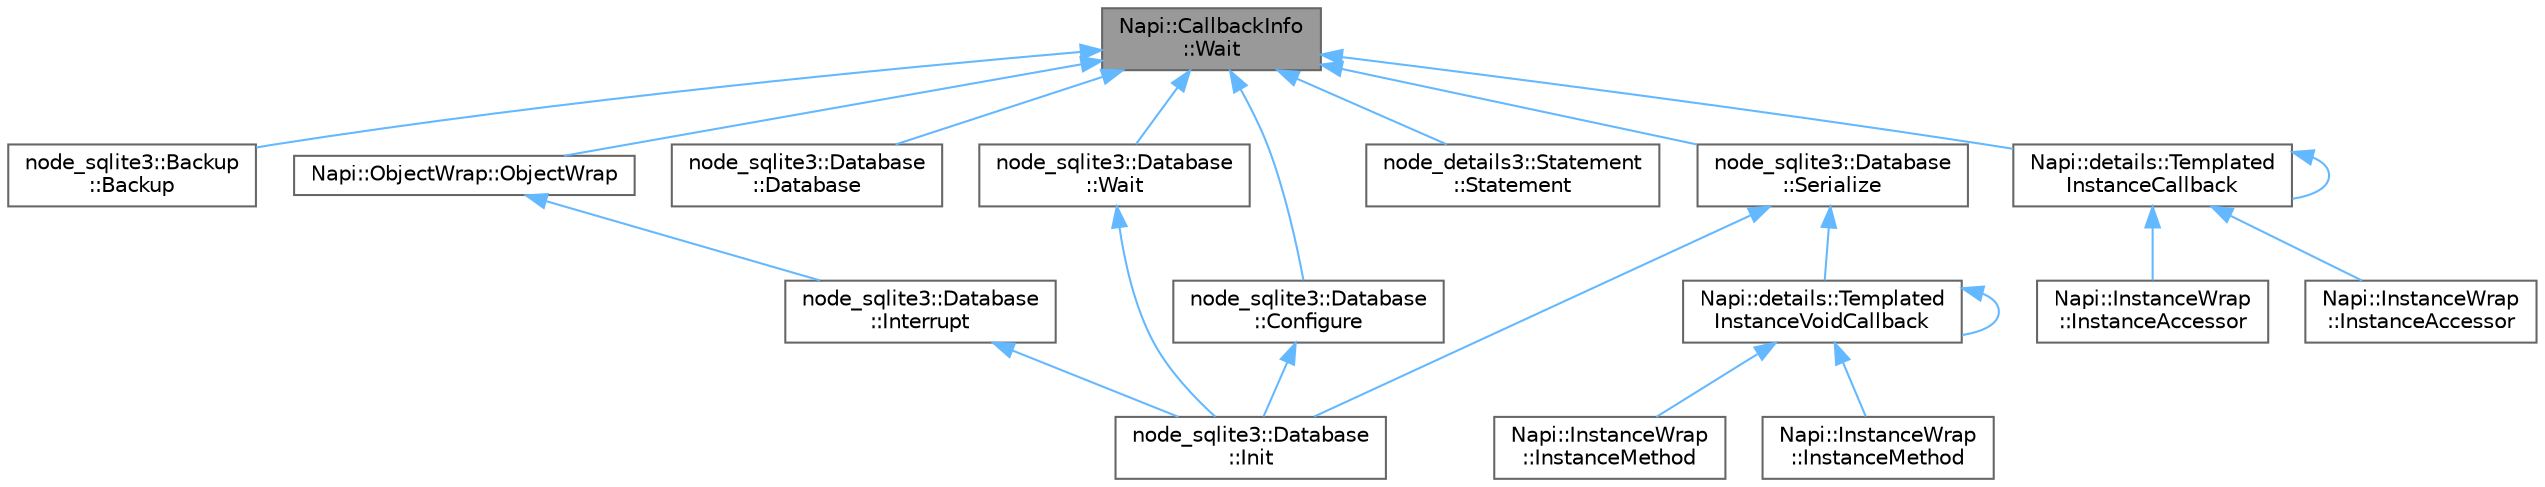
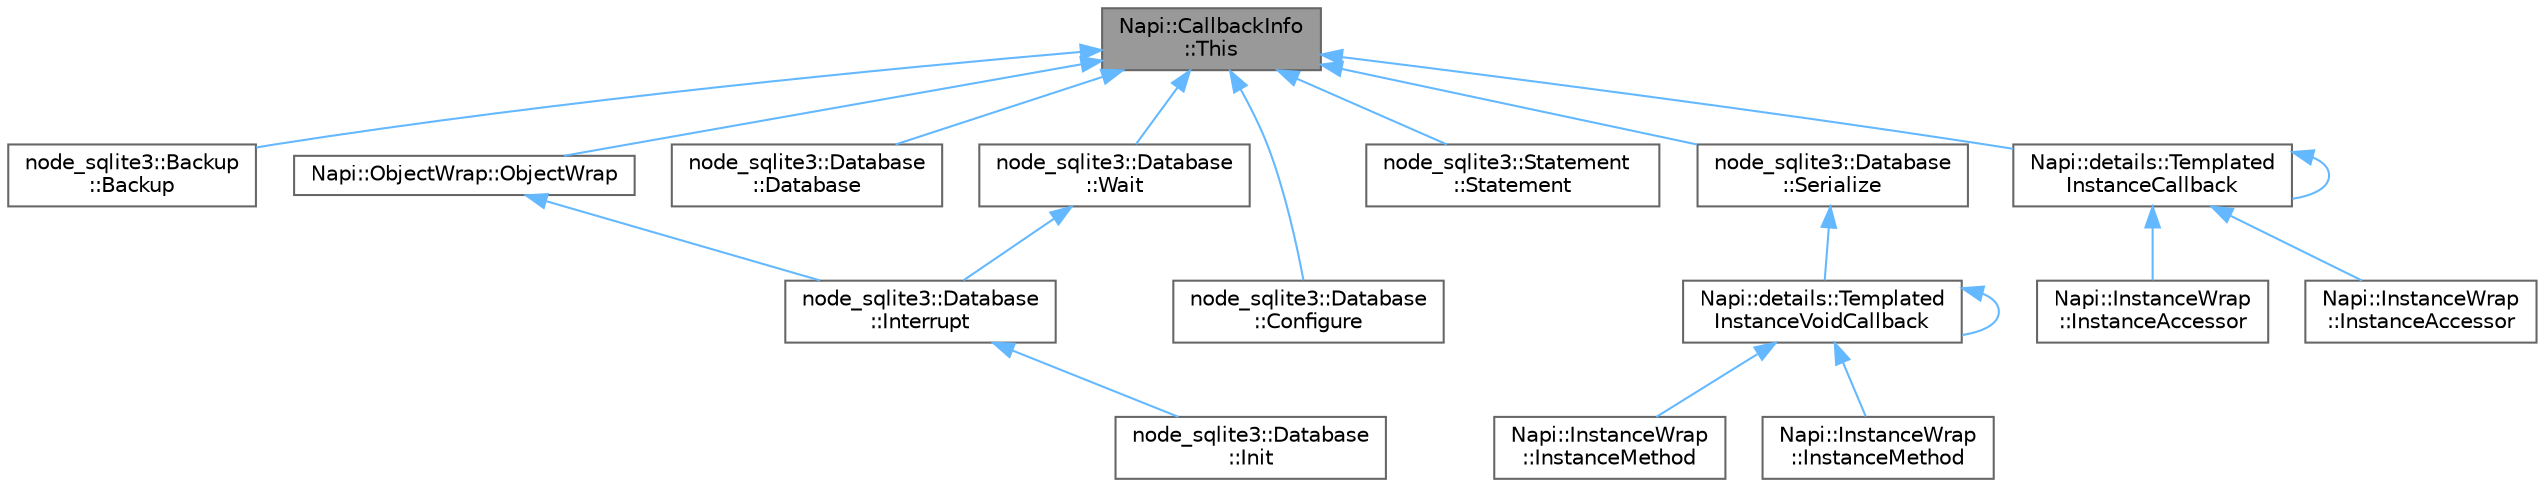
  digraph {
    rankdir=TB
    node [color=grey40 fillcolor=white fontname=Helvetica fontsize=10 shape=box style=filled]
    edge [color=steelblue1 dir=back fontname=Helvetica fontsize=10 labelfontname=Helvetica labelfontsize=10 style=solid]
-   n1 [color=gray40 fillcolor=grey60 fontcolor=black height=0.2 label="Napi::CallbackInfo\l::Wait" width=0.4]
+   n1 [color=gray40 fillcolor=grey60 fontcolor=black height=0.2 label="Napi::CallbackInfo\l::This" width=0.4]
    n2 [height=0.2 label="node_sqlite3::Backup\l::Backup" width=0.4]
    n3 [height=0.2 label="node_sqlite3::Database\l::Configure" width=0.4]
    n4 [height=0.2 label="node_sqlite3::Database\l::Database" width=0.4]
    n5 [height=0.2 label="Napi::ObjectWrap::ObjectWrap" width=0.4]
    n6 [height=0.2 label="node_sqlite3::Database\l::Serialize" width=0.4]
-   n7 [height=0.2 label="node_details3::Statement\l::Statement" width=0.4]
+   n7 [height=0.2 label="node_sqlite3::Statement\l::Statement" width=0.4]
    n8 [height=0.2 label="Napi::details::Templated\lInstanceCallback" width=0.4]
    n9 [height=0.2 label="node_sqlite3::Database\l::Wait" width=0.4]
    n10 [height=0.2 label="node_sqlite3::Database\l::Init" width=0.4]
    n11 [height=0.2 label="node_sqlite3::Database\l::Interrupt" width=0.4]
    n12 [height=0.2 label="Napi::details::Templated\lInstanceVoidCallback" width=0.4]
    n13 [height=0.2 label="Napi::InstanceWrap\l::InstanceAccessor" width=0.4]
    n14 [height=0.2 label="Napi::InstanceWrap\l::InstanceAccessor" width=0.4]
    n15 [height=0.2 label="Napi::InstanceWrap\l::InstanceMethod" width=0.4]
    n16 [height=0.2 label="Napi::InstanceWrap\l::InstanceMethod" width=0.4]
    n1 -> n2
    n1 -> n3
    n1 -> n4
    n1 -> n5
    n1 -> n6
    n1 -> n7
    n1 -> n8
    n1 -> n9
-   n3 -> n10
    n5 -> n11
-   n6 -> n10
    n6 -> n12
    n8 -> n8
    n8 -> n13
    n8 -> n14
-   n9 -> n10
+   n9 -> n11
    n11 -> n10
    n12 -> n12
    n12 -> n15
    n12 -> n16
  }
